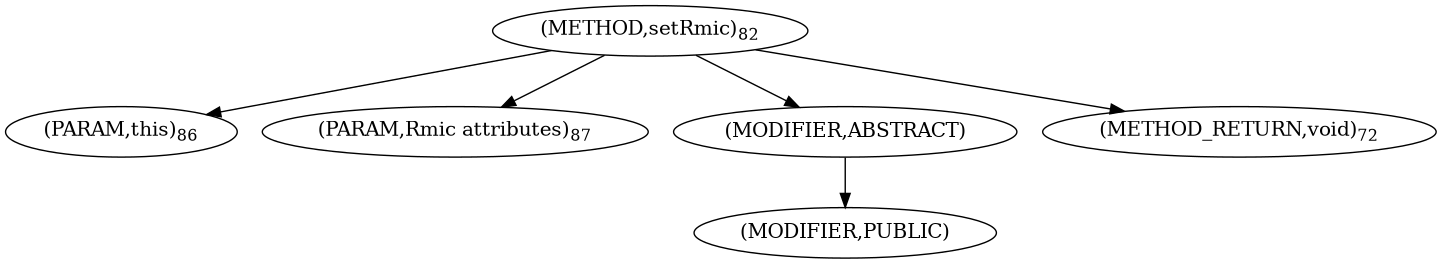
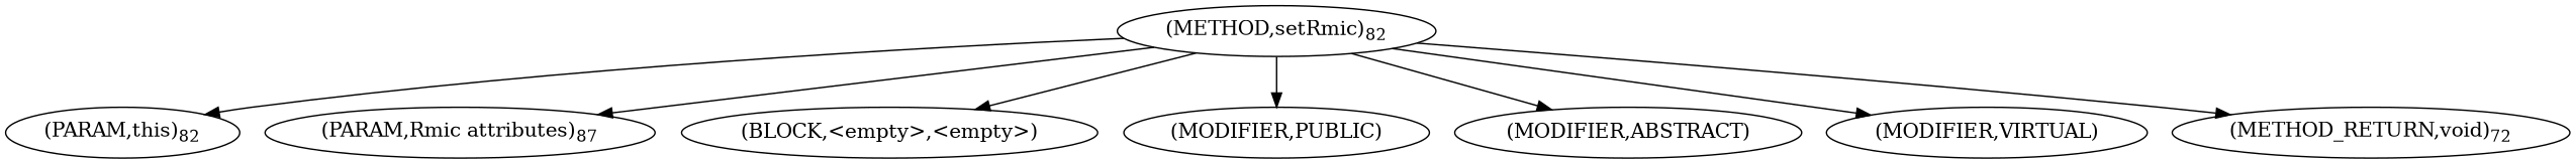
  digraph {
    n1 [label=<(METHOD,setRmic)<SUB>82</SUB>>]
-   n2 [label=<(PARAM,this)<SUB>86</SUB>>]
+   n2 [label=<(PARAM,this)<SUB>82</SUB>>]
    n3 [label=<(PARAM,Rmic attributes)<SUB>87</SUB>>]
+   n4 [label=<(BLOCK,&lt;empty&gt;,&lt;empty&gt;)>]
    n5 [label=<(MODIFIER,PUBLIC)>]
    n6 [label=<(MODIFIER,ABSTRACT)>]
+   n7 [label=<(MODIFIER,VIRTUAL)>]
    n8 [label=<(METHOD_RETURN,void)<SUB>72</SUB>>]
    n1 -> n2
    n1 -> n3
-   n6 -> n5
+   n1 -> n4
+   n1 -> n5
    n1 -> n6
+   n1 -> n7
    n1 -> n8
  }
